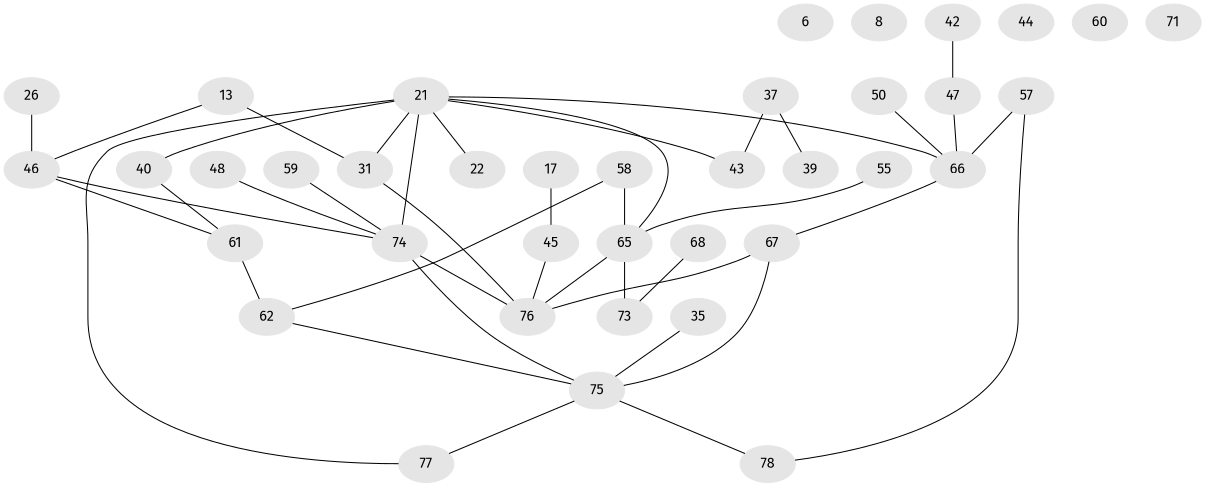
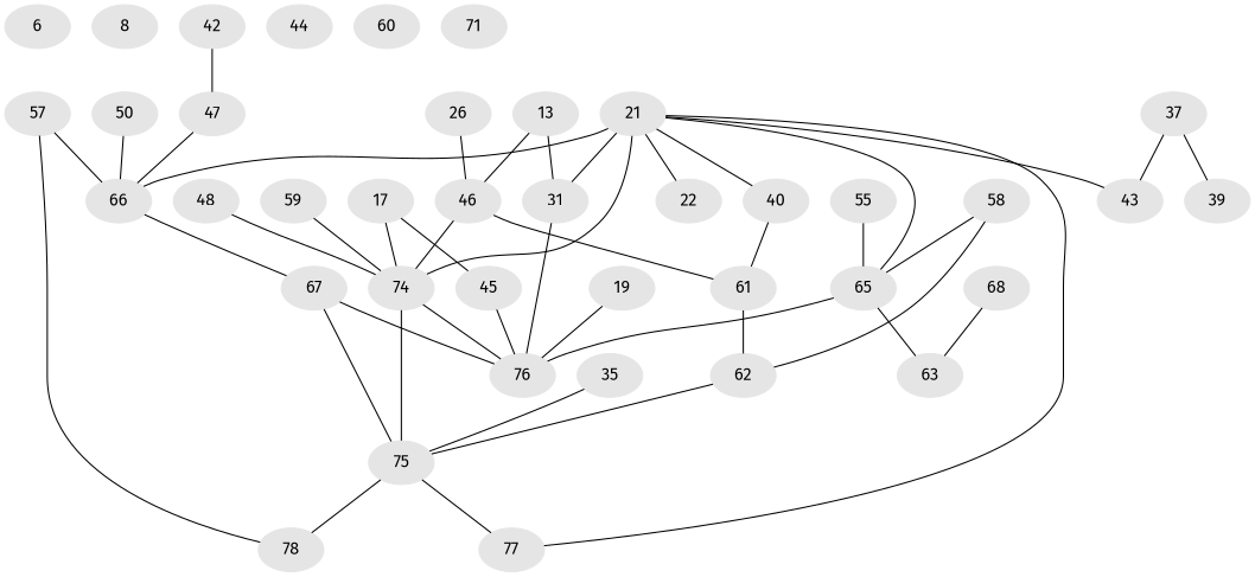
  graph {
    fontname="Fira Sans"
    node [color=gray90 fontname="Fira Sans" style=filled]
    edge [fontname="Fira Sans"]
    6
    8
    31 [super="+23"]
    76 [super="+2+50"]
    13
    46 [super="+9"]
    74 [super="+70+69"]
    61 [super="+38"]
    45 [super="+24"]
    17
    75 [super="+11+72"]
+   19
    21 [super="+1+7"]
    22
    40 [super="+5+33"]
    43
    65 [super="+3+20+29+63"]
    66 [super="+56"]
    77
-   73
+   73 [label=63]
    67 [super="+64"]
    26
    78
    35
    37
    39
    62
    42
    47
    44
    48
    n32 [label=50]
    55
    57
    58 [super="+52"]
    59
    60
    68
    71
    31 -- 76 [weight=2]
    13 -- 31
    13 -- 46
    46 -- 74
    46 -- 61
    74 -- 76
    74 -- 75 [weight=2]
    61 -- 62 [weight=2]
    45 -- 76
+   17 -- 74 [weight=2]
    17 -- 45 [weight=2]
    75 -- 77
    75 -- 78
+   19 -- 76
    21 -- 31 [weight=2]
    21 -- 74 [weight=3]
    21 -- 22
    21 -- 40
    21 -- 43
    21 -- 65
    21 -- 66
    21 -- 77
    40 -- 61
    65 -- 76
    65 -- 73
    66 -- 67
    67 -- 76
    67 -- 75 [weight=2]
    26 -- 46
    35 -- 75
    37 -- 43
    37 -- 39
    62 -- 75
    42 -- 47
    47 -- 66
    48 -- 74
    n32 -- 66
    55 -- 65
    57 -- 66
    57 -- 78
    58 -- 65
    58 -- 62
    59 -- 74
    68 -- 73
  }
